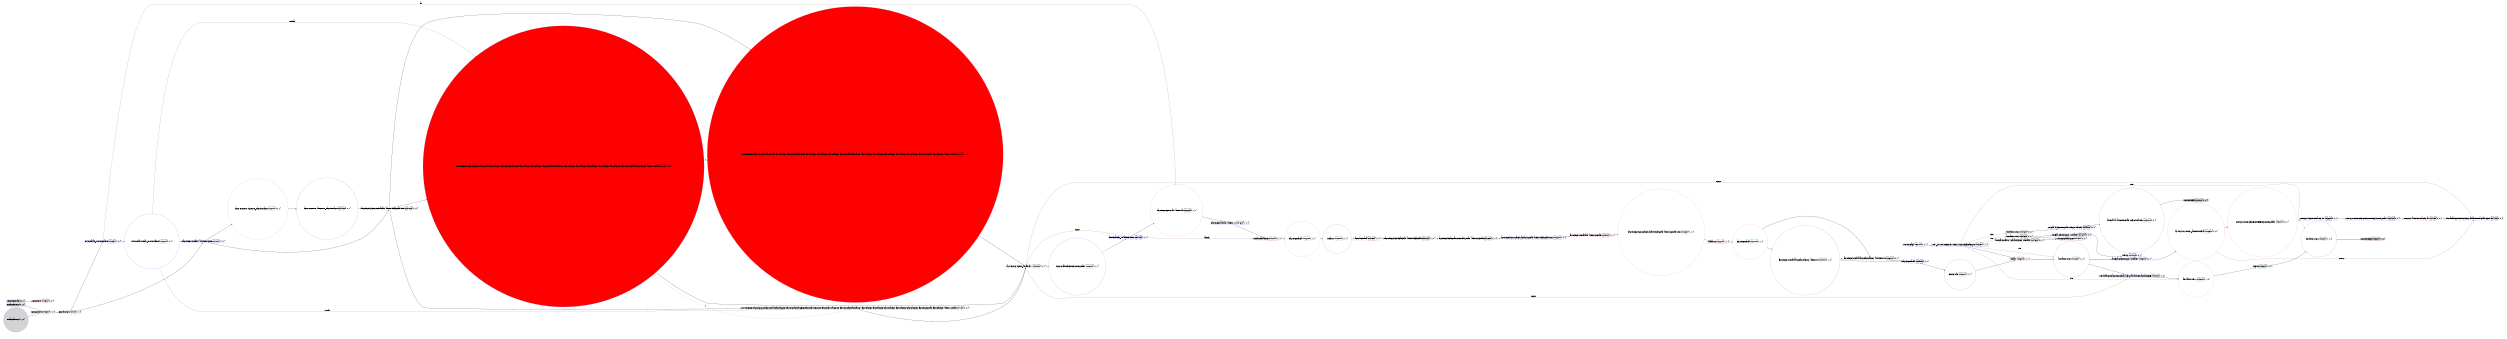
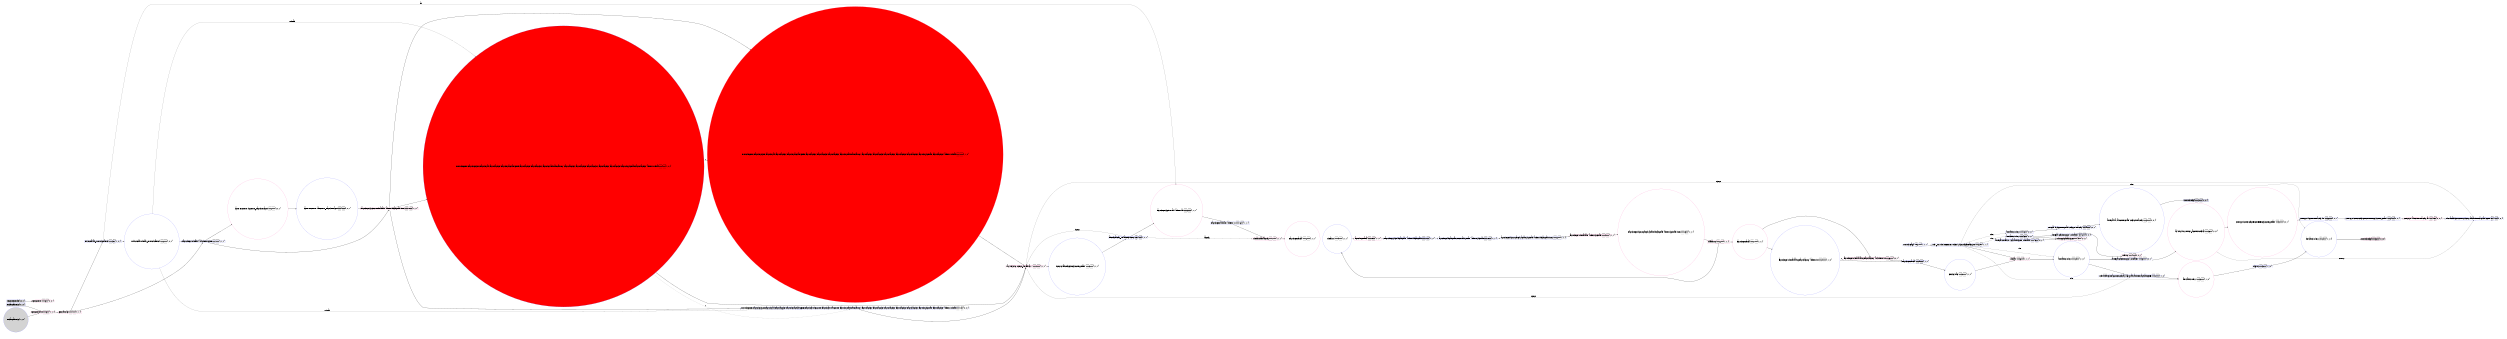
  digraph {
    rankdir=LR
    node [color=blue fillcolor=white shape=cylinder style=filled]
    edge [arrowhead=vee style=bold]
    n1 [label="WorkerSourceTask workerTask = PowerMock.createMock()@@@6@@@['1', '0', '1']" shape=circle]
    n2 [label="EasyMock.expect(workerTask.id()).andStubReturn(TASK_ID)@@@7@@@['1', '1', '1']" shape=box]
    n3 [fillcolor=red label="PowerMock.expectNew(,EasyMock.eq(TASK_ID),EasyMock.eq(task),EasyMock.anyObject(),EasyMock.eq(TargetState.STARTED),EasyMock.anyObject(),EasyMock.anyObject(),EasyMock.eq(TransformationChain.noOp()),EasyMock.anyObject(),EasyMock.anyObject(),EasyMock.anyObject(),EasyMock.anyObject(),EasyMock.anyObject(),EasyMock.eq(pluginLoader),EasyMock.anyObject()).andReturn(workerTask)@@@9@@@['1', '0', '0']" shape=circle]
    n4 [label="PowerMock.expectNew(,EasyMock.eq(TASK_ID),EasyMock.eq(task),EasyMock.anyObject(),EasyMock.eq(TargetState.STARTED),EasyMock.capture(keyConverter),EasyMock.capture(valueConverter),EasyMock.eq(TransformationChain.noOp()),EasyMock.anyObject(),EasyMock.anyObject(),EasyMock.anyObject(),EasyMock.anyObject(),EasyMock.anyObject(),EasyMock.eq(pluginLoader),EasyMock.anyObject()).andReturn(workerTask)@@@11@@@['0', '0', '1']"]
    n5 [color=deeppink label="EasyMock.expect(plugins.currentThreadLoader()).andReturn(delegatingLoader).times(2)@@@10@@@['1', '1', '1']" shape=box]
    n6 [color=deeppink label="Capture<TestConverter> keyConverter = EasyMock.newCapture()@@@8@@@['0', '0', '1']" shape=circle]
    n7 [color=deeppink fillcolor=red label="PowerMock.expectNew(,EasyMock.eq(TASK_ID),EasyMock.eq(task),EasyMock.anyObject(),EasyMock.eq(TargetState.STARTED),EasyMock.anyObject(),EasyMock.anyObject(),EasyMock.anyObject(),EasyMock.eq(TransformationChain.noOp()),EasyMock.anyObject(),EasyMock.anyObject(),EasyMock.anyObject(),EasyMock.anyObject(),EasyMock.anyObject(),EasyMock.eq(pluginLoader),EasyMock.anyObject()).andReturn(workerTask)@@@7@@@['0', '1', '0']" shape=circle]
    n8 [color=deeppink label="Map<String,String> origProps = new HashMap<>()@@@12@@@['1', '1', '1']"]
    n9 [label="worker.startTask(TASK_ID,connProps,origProps,taskStatusListener,TargetState.STARTED)@@@41@@@['0', '0', '1']"]
    n10 [label="EasyMock.expect(task.version()).andReturn(\"1.0\")@@@16@@@['1', '1', '1']" shape=box]
    n11 [color=deeppink label="workerTask.initialize(taskConfig)@@@17@@@['1', '1', '1']"]
    n12 [color=deeppink label="EasyMock.expectLastCall()@@@18@@@['1', '1', '1']" shape=circle]
    n13 [label="workerTask.run()@@@19@@@['1', '1', '1']" shape=circle]
    n14 [color=deeppink label="EasyMock.expect(Plugins.compareAndSwapLoaders(delegatingLoader)).andReturn(pluginLoader).times(2)@@@25@@@['1', '1', '1']" shape=circle]
    n15 [color=deeppink label="workerTask.stop()@@@26@@@['1', '1', '1']" shape=box]
    n16 [color=deeppink label="EasyMock.expectLastCall()@@@27@@@['1', '1', '1']" shape=circle]
    n17 [label="TaskConfig taskConfig = new TaskConfig(origProps)@@@14@@@['1', '1', '1']"]
    n18 [color=deeppink label="EasyMock.expect(plugins.newTask()).andReturn(task)@@@15@@@['1', '1', '1']" shape=circle]
    n19 [color=deeppink label="worker.stopAndAwaitTask(TASK_ID)@@@44@@@['0', '0', '1']"]
    n20 [label="assertStatistics(worker,0,0)@@@45@@@['0', '0', '1']" shape=box]
    n21 [label="assertEquals(Collections.emptySet(),worker.taskIds())@@@46@@@['0', '0', '1']"]
    n22 [color=deeppink label="connProps.put(ConnectorConfig.KEY_CONVERTER_CLASS_CONFIG,.getName())@@@37@@@['0', '0', '1']" shape=circle]
    n23 [label="connProps.put(\"key.converter.extra.config\",\"foo\")@@@38@@@['0', '0', '1']" shape=box]
    n24 [label="connProps.put(ConnectorConfig.VALUE_CONVERTER_CLASS_CONFIG,.getName())@@@39@@@['0', '0', '1']" shape=box]
    n25 [color=deeppink label="EasyMock.expect(workerTask.awaitStop(EasyMock.anyLong())).andStubReturn(true)@@@28@@@['0', '0', '1']"]
    n26 [label="EasyMock.expect(workerTask.awaitStop(EasyMock.anyLong())).andReturn(true)@@@24@@@['1', '1', '0']" shape=circle]
    n27 [label="EasyMock.expectLastCall()@@@29@@@['1', '1', '1']"]
    n28 [color=deeppink label="connProps.put(\"value.converter.extra.config\",\"bar\")@@@40@@@['0', '0', '1']"]
    n29 [fillcolor=lightgray label="PowerMock.verifyAll()@@@51@@@['0', '0', '1']" shape=box]
    n30 [color=deeppink label="worker.start()@@@33@@@['1', '1', '1']" shape=box]
    n31 [label="assertStatistics(worker,0,0)@@@34@@@['1', '1', '1']" shape=circle]
    n32 [label="assertEquals(Collections.emptySet(),worker.taskIds())@@@35@@@['0', '0', '1']"]
    n33 [label="worker.startTask(TASK_ID,anyConnectorConfigMap(),origProps,taskStatusListener,TargetState.STARTED)@@@31@@@['1', '1', '0']"]
    n34 [label="expectStopStorage()@@@30@@@['1', '1', '1']" shape=circle]
    n35 [label="Capture<TestConverter> valueConverter = EasyMock.newCapture()@@@9@@@['0', '0', '1']" shape=circle]
    n36 [color=deeppink label="expectStartStorage()@@@4@@@['1', '1', '1']" shape=box]
    n37 [label="TestSourceTask task = PowerMock.createMock()@@@5@@@['1', '0', '1']" shape=box]
    n38 [color=deeppink label="Map<String,String> connProps = anyConnectorConfigMap()@@@36@@@['0', '0', '1']" shape=circle]
    n39 [color=deeppink label="worker.stop()@@@47@@@['0', '0', '1']" shape=box]
    n40 [label="worker = new Worker(WORKER_ID,new MockTime(),plugins,config,offsetBackingStore)@@@32@@@['1', '1', '1']" shape=box]
    n41 [label="assertStatistics(worker,0,0)@@@34@@@['1', '1', '0']" shape=circle]
    n42 [label="assertStatistics(worker,0,0)@@@48@@@['0', '0', '1']" shape=box]
    n43 [color=deeppink label="assertStatistics(worker,0,1)@@@32@@@['1', '1', '0']" shape=circle]
    n44 [color=deeppink fillcolor=lightgray label="PowerMock.verifyAll()@@@35@@@['1', '1', '0']"]
    n45 [label="assertEquals(\"foo\",keyConverter.getValue().configs.get(\"extra.config\"))@@@49@@@['0', '0', '1']"]
    n46 [label="worker.stop()@@@33@@@['1', '1', '0']"]
    n47 [color=deeppink label="EasyMock.expectLastCall()@@@20@@@['1', '1', '1']" shape=box]
    n48 [label="EasyMock.expect(plugins.delegatingLoader()).andReturn(delegatingLoader)@@@21@@@['1', '1', '1']"]
    n49 [label="EasyMock.expect(delegatingLoader.connectorLoader(.getName())).andReturn(pluginLoader)@@@22@@@['1', '1', '1']" shape=box]
    n50 [label="origProps.put(TaskConfig.TASK_CLASS_CONFIG,.getName())@@@13@@@['1', '1', '1']" shape=circle]
    n51 [label="assertEquals(\"bar\",valueConverter.getValue().configs.get(\"extra.config\"))@@@50@@@['0', '0', '1']" shape=circle]
    n52 [label="EasyMock.expect(Plugins.compareAndSwapLoaders(pluginLoader)).andReturn(delegatingLoader).times(2)@@@23@@@['1', '1', '1']"]
    n53 [fillcolor=lightgray label="testCleanupTasksOnStop['0', '1', '0']" shape=box]
    n54 [color=deeppink label="expectConverters(true)@@@3@@@['1', '1', '0']"]
    n55 [color=deeppink label="EasyMock.expect(workerTask.loader()).andReturn(pluginLoader)@@@24@@@['1', '1', '1']"]
    n56 [color=deeppink label="expectConverters()@@@3@@@['0', '0', '1']"]
    n57 [label="PowerMock.replayAll()@@@31@@@['1', '1', '1']"]
    n58 [fillcolor=lightgray label="testCleanupTasksOnStop['1', '0', '0']" shape=circle]
    n59 [label="assertEquals(new HashSet<>(Arrays.asList(TASK_ID)),worker.taskIds())@@@43@@@['0', '0', '1']"]
    n60 [fillcolor=lightgray label="testConverterOverrides['0', '0', '1']" shape=box]
    n1 -> n2 [arrowhead=tee]
    n1 -> n3 [arrowhead=tee label=workerTask style=solid]
    n1 -> n4 [label=workerTask style=solid]
    n2 -> n5
    n2 -> n6 [arrowhead=dot]
    n3 -> n4 [label=0 style=dashed]
    n3 -> n7 [arrowhead=dot label=0 style=dashed]
    n3 -> n8
    n4 -> n8 [arrowhead=dot]
    n5 -> n3 [arrowhead=dot]
    n5 -> n4 [arrowhead=tee]
    n5 -> n7 [arrowhead=tee]
    n6 -> n35
    n7 -> n8 [arrowhead=dot]
    n8 -> n9 [arrowhead=tee label=origProps style=solid]
    n8 -> n17 [arrowhead=dot label=origProps style=solid]
    n8 -> n33 [label=origProps style=solid]
    n8 -> n50
    n10 -> n11 [arrowhead=dot]
    n11 -> n12
-   n12 -> n13
+   n15 -> n13
    n13 -> n47
    n14 -> n15 [arrowhead=dot]
    n15 -> n16 [arrowhead=dot]
    n16 -> n25
    n16 -> n26 [arrowhead=tee]
    n17 -> n11 [arrowhead=tee label=taskConfig style=solid]
    n17 -> n18 [arrowhead=dot]
    n18 -> n10
    n20 -> n19 [arrowhead=tee]
    n20 -> n21 [arrowhead=tee]
    n21 -> n39
    n22 -> n23 [arrowhead=tee]
    n23 -> n24
    n24 -> n28 [arrowhead=dot]
    n25 -> n27 [arrowhead=dot]
    n26 -> n25 [label=0 style=dashed]
    n26 -> n27 [arrowhead=tee]
    n27 -> n34
    n28 -> n9 [arrowhead=tee]
    n30 -> n31
    n31 -> n32 [arrowhead=dot]
    n31 -> n33 [arrowhead=tee]
    n32 -> n38 [arrowhead=tee]
    n33 -> n43
    n34 -> n30
    n35 -> n5 [arrowhead=tee]
    n36 -> n2
    n36 -> n37 [arrowhead=tee]
    n37 -> n1
    n37 -> n18 [arrowhead=dot label=task style=solid]
    n38 -> n9 [arrowhead=dot label=connProps style=solid]
    n38 -> n22 [arrowhead=dot]
    n40 -> n20 [arrowhead=tee label=worker style=solid]
    n40 -> n30 [arrowhead=dot]
    n40 -> n31 [label=worker style=solid]
    n40 -> n41 [arrowhead=tee label=worker style=solid]
    n40 -> n42 [arrowhead=dot label=worker style=solid]
    n40 -> n43 [arrowhead=dot label=worker style=solid]
    n41 -> n44 [arrowhead=tee]
    n42 -> n45
    n43 -> n46
    n45 -> n51 [arrowhead=tee]
    n46 -> n41 [arrowhead=tee]
    n47 -> n48
    n48 -> n49 [arrowhead=dot]
    n49 -> n52
    n50 -> n17 [arrowhead=dot]
    n51 -> n29 [arrowhead=tee]
    n52 -> n55 [arrowhead=dot]
    n53 -> n54 [arrowhead=tee]
    n54 -> n36 [arrowhead=tee]
    n55 -> n14 [arrowhead=dot]
    n57 -> n40
    n58 -> n54 [arrowhead=tee]
    n59 -> n19 [arrowhead=tee]
    n60 -> n56 [arrowhead=dot]
  }
